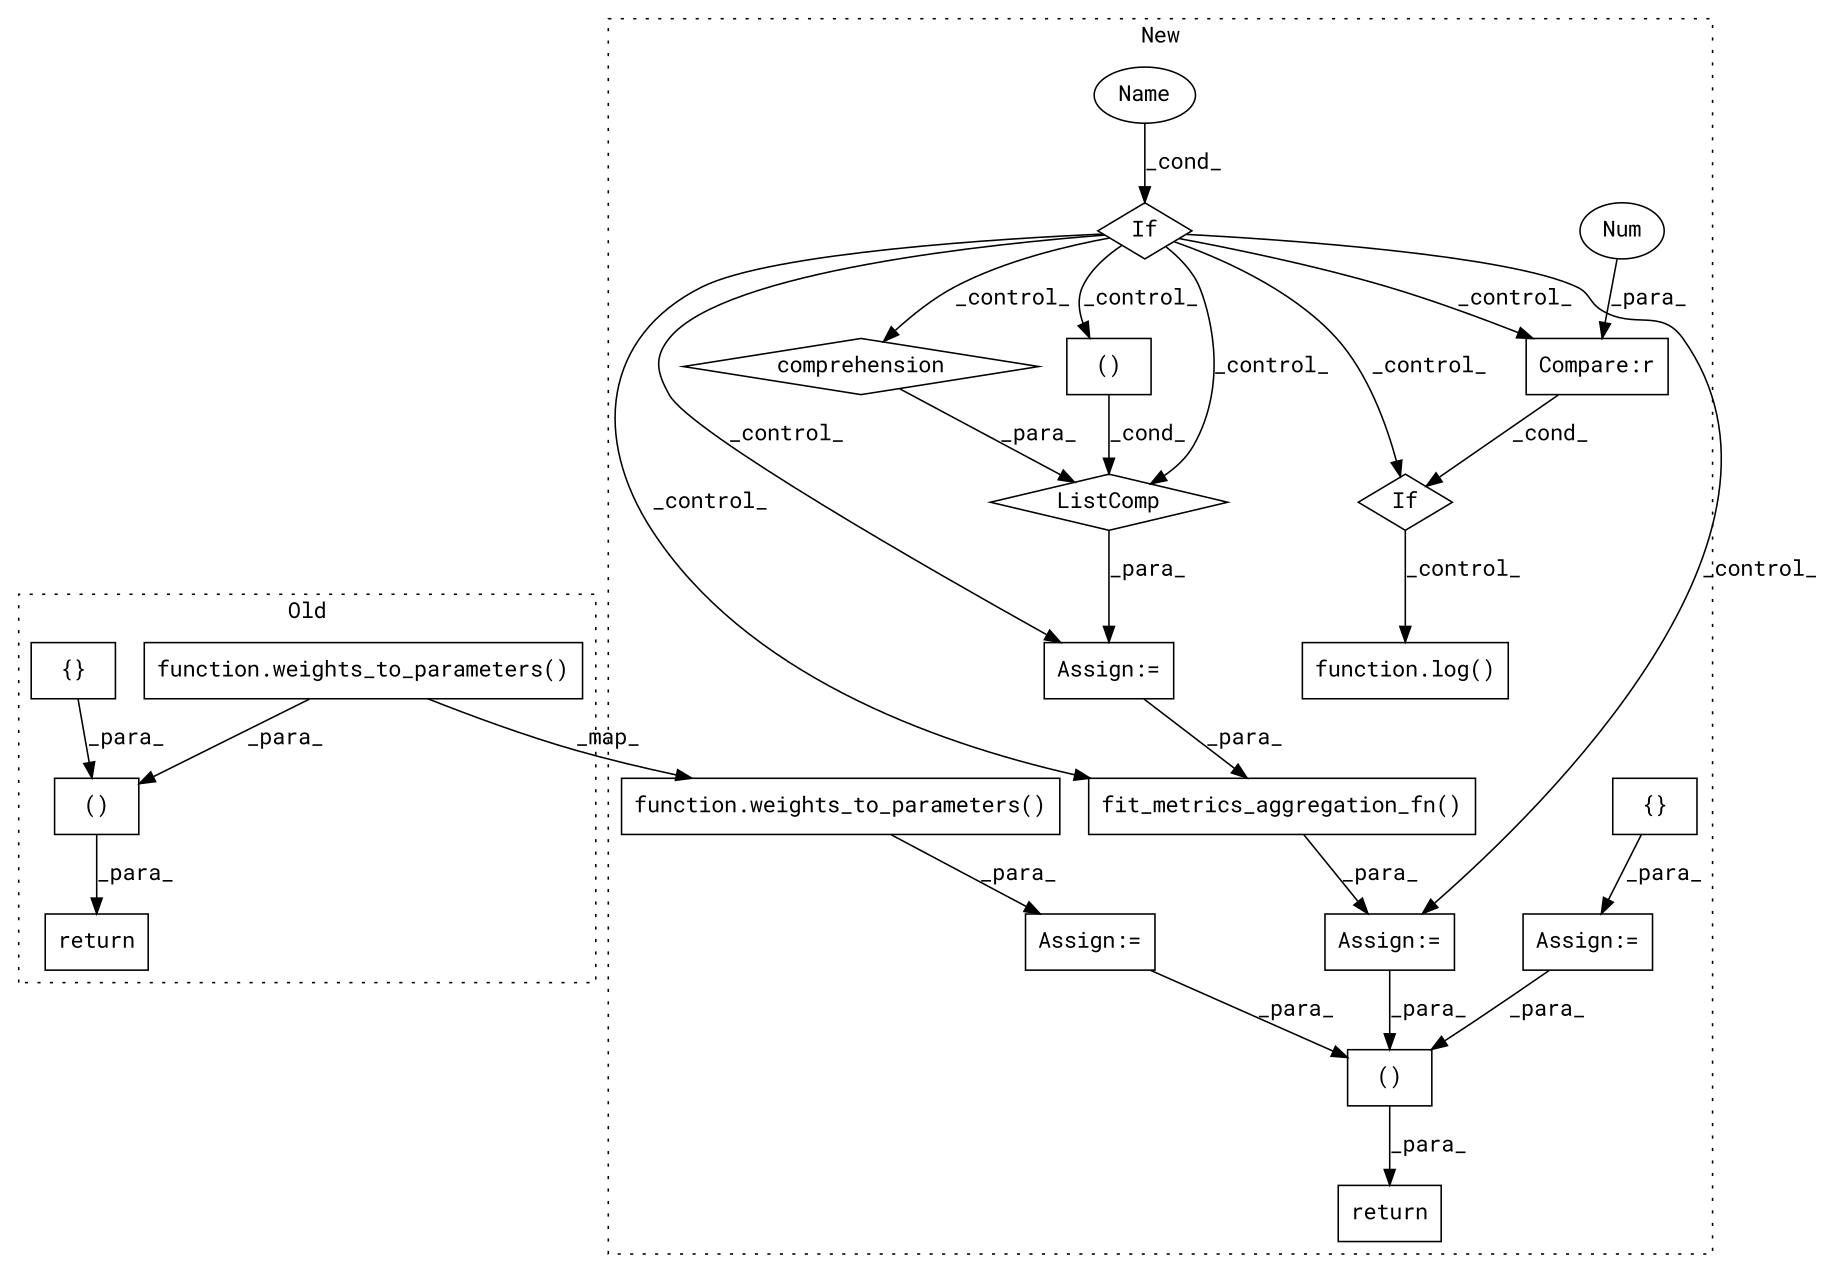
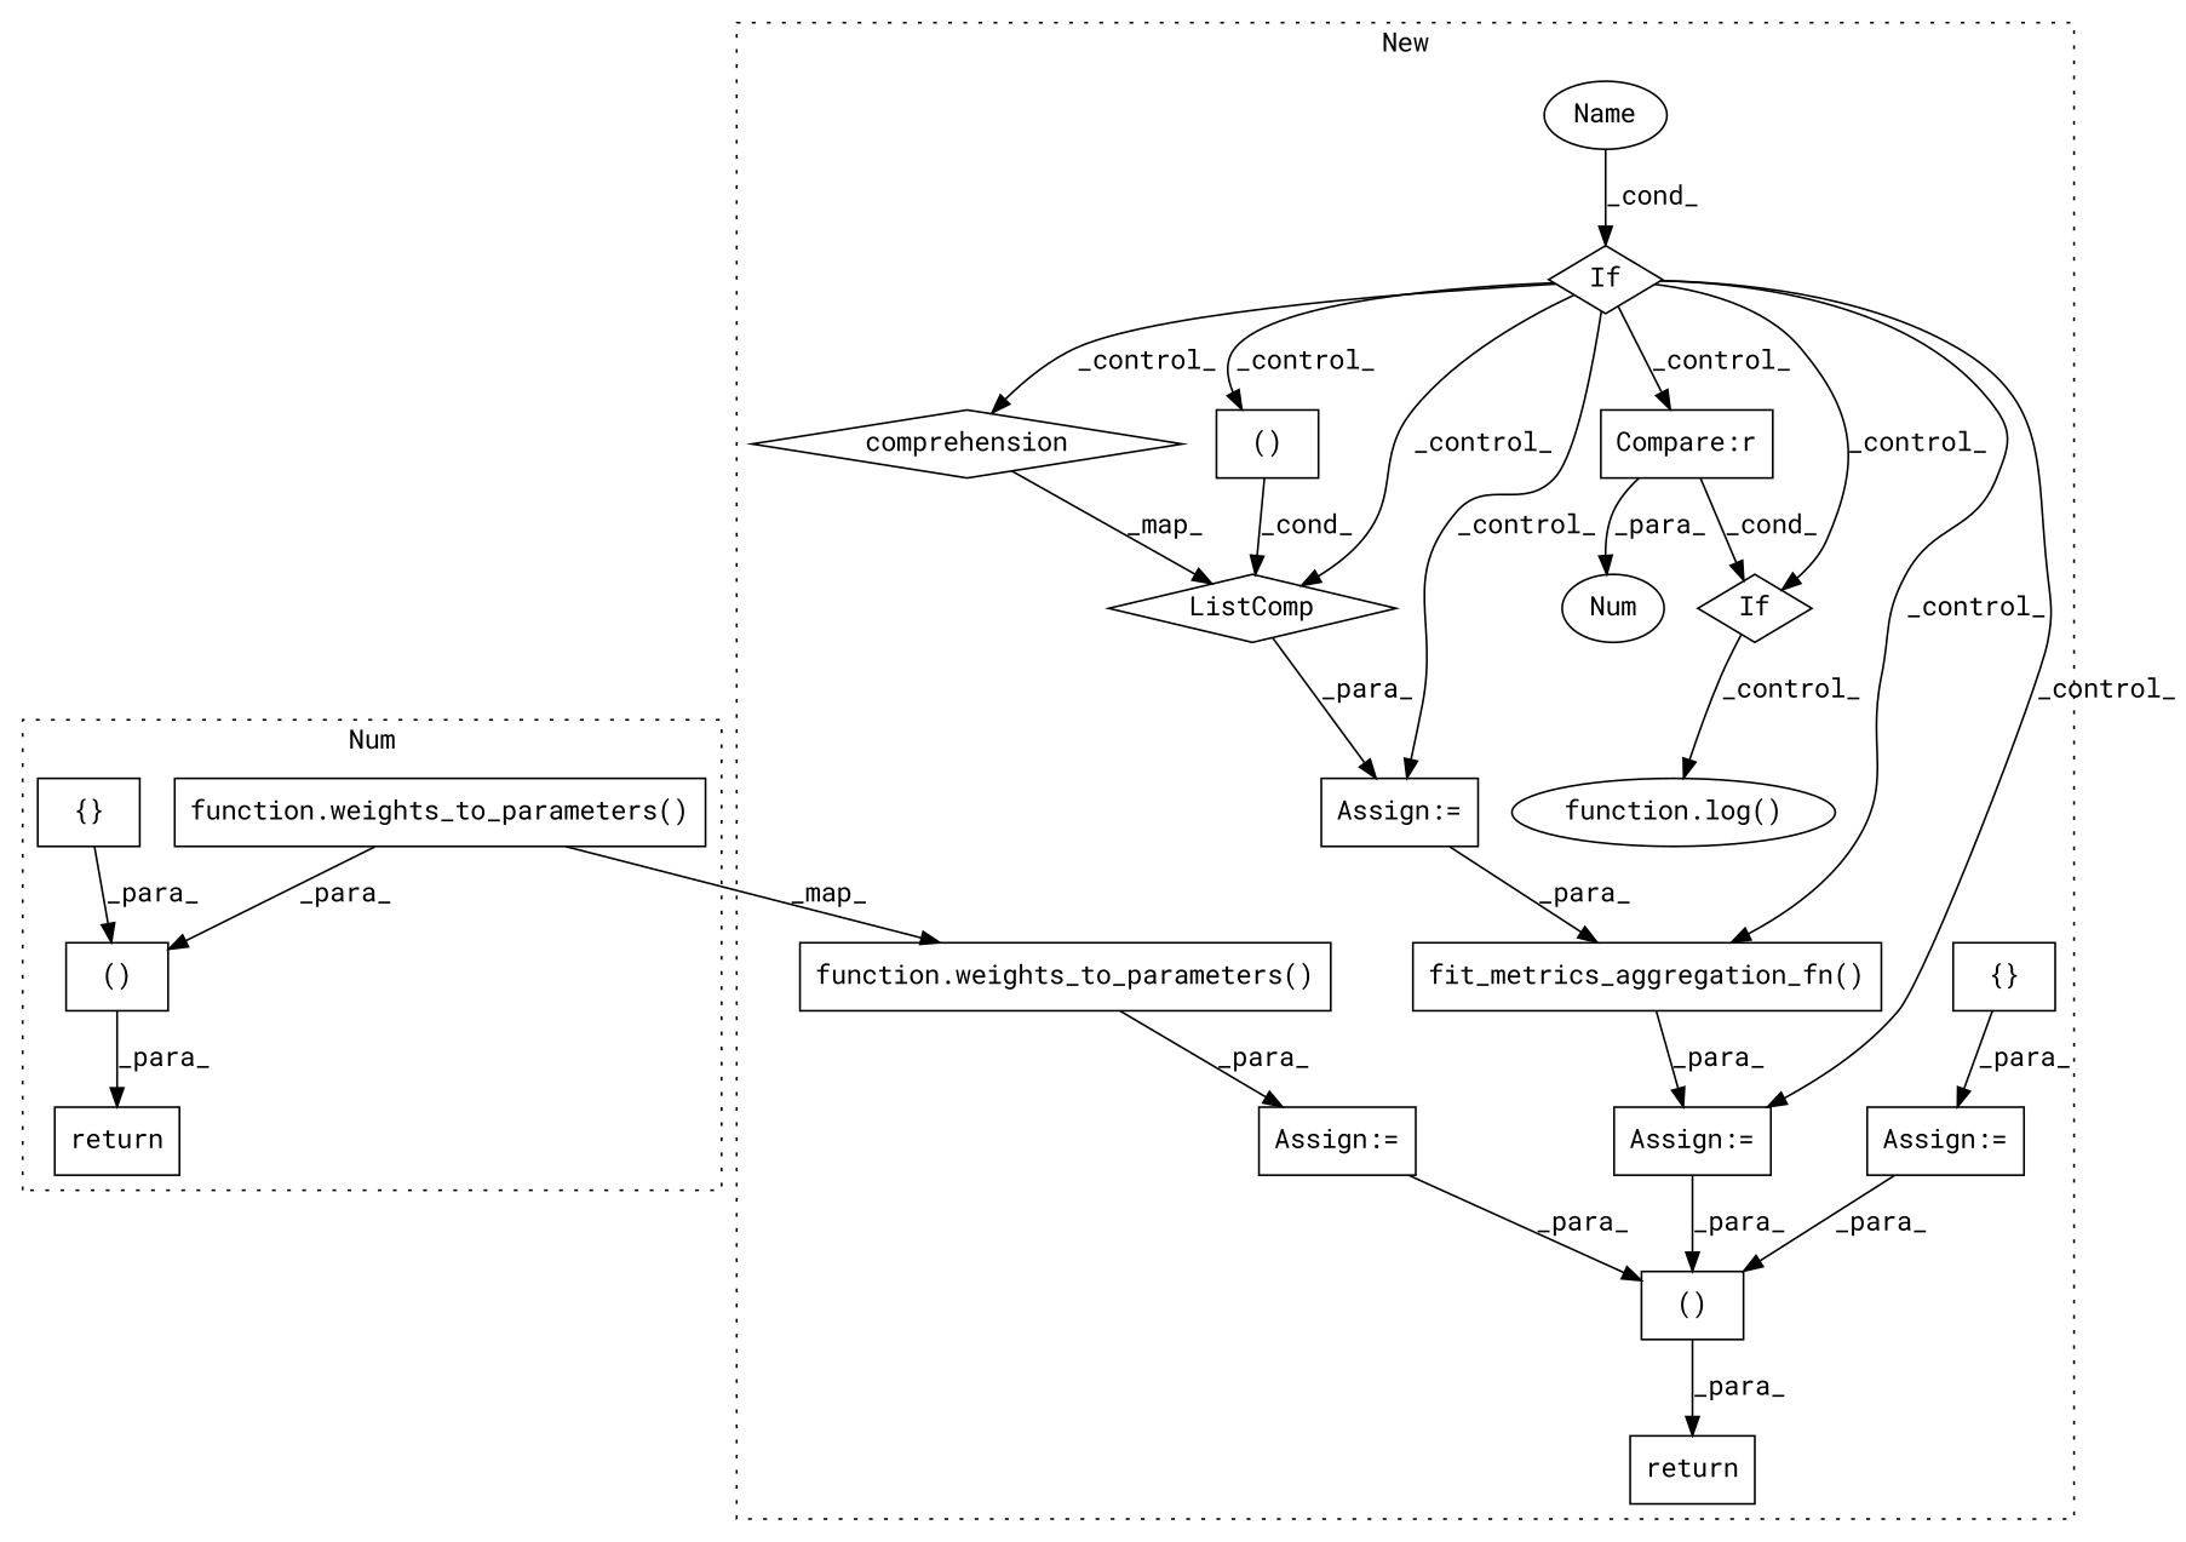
  digraph {
    fontname="Roboto Mono"
    node [a=75 fontname="Roboto Mono" l=3 s=9498 shape=box]
    edge [fontname="Roboto Mono"]
    n1 [a=93 l=7 label=return s=8535]
    n2 [a=54 l=4 label="()" s=8591]
    n3 [a=95 l="2,1" label="{}" s="8593,8594"]
    n4 [l="22,1" label="function.weights_to_parameters()" s="8542,8590"]
    n5 [l="32,1" label="fit_metrics_aggregation_fn()" s="9440,9483"]
    n6 [a=96 label=If s=9289 shape=diamond]
    n7 [a=54 l=20 label="()" s=9612]
    n8 [a=96 l=0 label=If shape=diamond]
    n9 [a=54 l=13 label="()" s=9369]
    n10 [a=95 l="2,1" label="{}" s="9278,9279"]
    n11 [a=40 l=8 label="Compare:r"]
    n12 [l="22,1" label="function.weights_to_parameters()" s="9132,9180"]
    n13 [a=87 l=31 label=Name s=9292 shape=ellipse]
    n14 [a=106 l=55 label=ListComp s=9351 shape=diamond]
-   n15 [l="4,1" label="function.log()" s="9520,9573"]
+   n15 [l="4,1" label="function.log()" s="9520,9573" shape=ellipse]
    n16 [a=76 l=1 label=Num s=9505 shape=ellipse]
    n17 [a=45 label=comprehension s=9384 shape=diamond]
    n18 [a=68 label="Assign:=" s=9437]
    n19 [a=68 label="Assign:=" s=9129]
    n20 [a=68 label="Assign:=" s=9275]
    n21 [a=68 label="Assign:=" s=9348]
    n22 [a=93 l=7 label=return s=9584]
    subgraph cluster_1 {
-     label=Old
+     label=Num
      style=dotted
      n1
      n2
      n3
      n4
    }
    subgraph cluster_2 {
      label=New
      style=dotted
      n5
      n6
      n7
      n8
      n9
      n10
      n11
      n12
      n13
      n14
      n15
      n16
      n17
      n18
      n19
      n20
      n21
      n22
    }
    n2 -> n1 [label=_para_]
    n3 -> n2 [label=_para_]
    n4 -> n2 [label=_para_]
    n4 -> n12 [label=_map_]
    n5 -> n18 [label=_para_]
    n6 -> n5 [label=_control_]
    n6 -> n8 [label=_control_]
    n6 -> n9 [label=_control_]
    n6 -> n11 [label=_control_]
    n6 -> n14 [label=_control_]
    n6 -> n17 [label=_control_]
    n6 -> n18 [label=_control_]
    n6 -> n21 [label=_control_]
    n7 -> n22 [label=_para_]
    n8 -> n15 [label=_control_]
    n9 -> n14 [label=_cond_]
    n10 -> n20 [label=_para_]
    n11 -> n8 [label=_cond_]
    n12 -> n19 [label=_para_]
    n13 -> n6 [label=_cond_]
    n14 -> n21 [label=_para_]
-   n16 -> n11 [label=_para_]
-   n17 -> n14 [label=_para_]
+   n11 -> n16 [label=_para_]
+   n17 -> n14 [label=_map_]
    n18 -> n7 [label=_para_]
    n19 -> n7 [label=_para_]
    n20 -> n7 [label=_para_]
    n21 -> n5 [label=_para_]
  }
